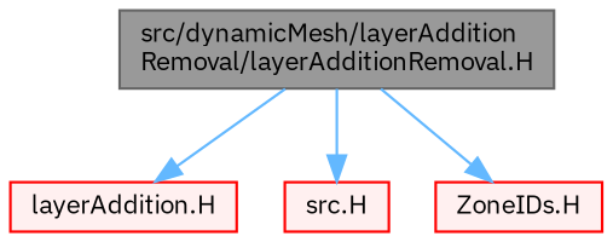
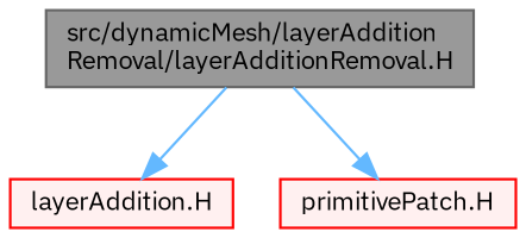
  digraph {
    fontname="IBM Plex Sans"
    node [color=red fillcolor="#FFF0F0" fontname="IBM Plex Sans" fontsize=10 shape=box style=filled]
    edge [color=steelblue1 fontname="IBM Plex Sans" fontsize=10 labelfontname=Helvetica labelfontsize=10 style=solid]
    n1 [color=gray40 fillcolor=grey60 fontcolor=black height=0.2 label="src/dynamicMesh/layerAddition\lRemoval/layerAdditionRemoval.H" width=0.4]
    n2 [height=0.2 label="layerAddition.H" width=0.4]
-   n3 [height=0.2 label="src.H" width=0.4]
-   n4 [height=0.2 label="ZoneIDs.H" width=0.4]
+   n3 [height=0.2 label="primitivePatch.H" width=0.4]
    n1 -> n2
    n1 -> n3
-   n1 -> n4
  }
